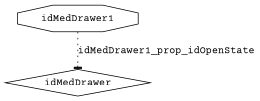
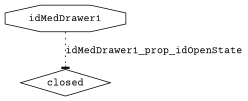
  strict digraph {
    fontname="Courier Prime"
    node [fontname="Courier Prime"]
    idMedDrawer1 [node_type=entity_node root=root shape=octagon]
-   closed [shape=diamond label=idMedDrawer]
+   closed [shape=diamond]
    idMedDrawer1 -> closed [edge_type=property label=idMedDrawer1_prop_idOpenState style=dotted arrowhead=tee fontname="Courier Prime"]
  }
